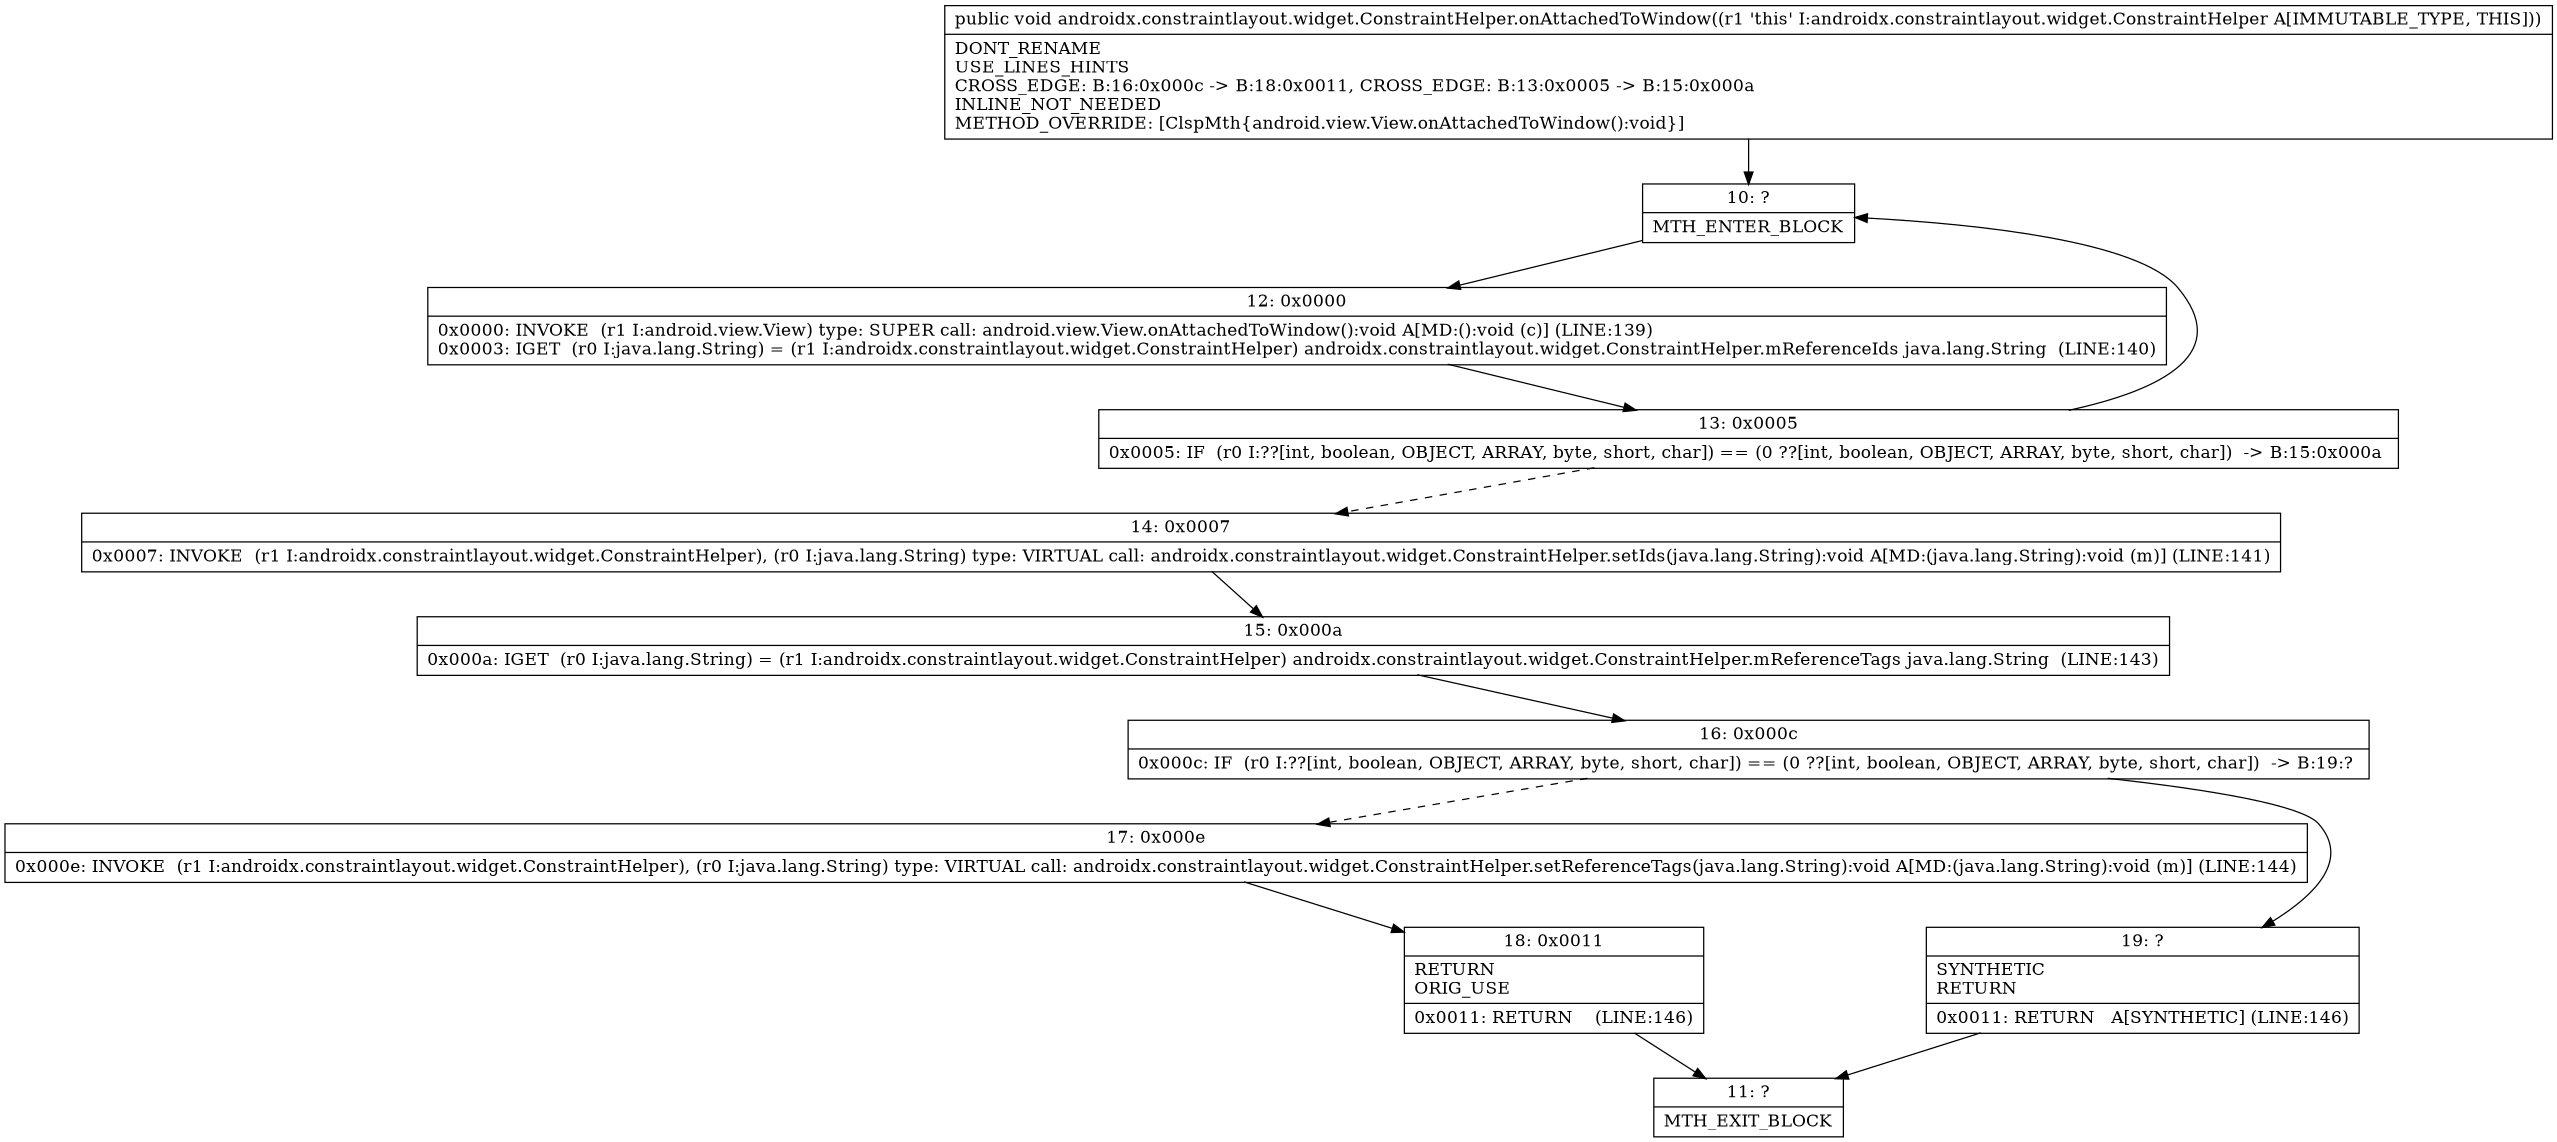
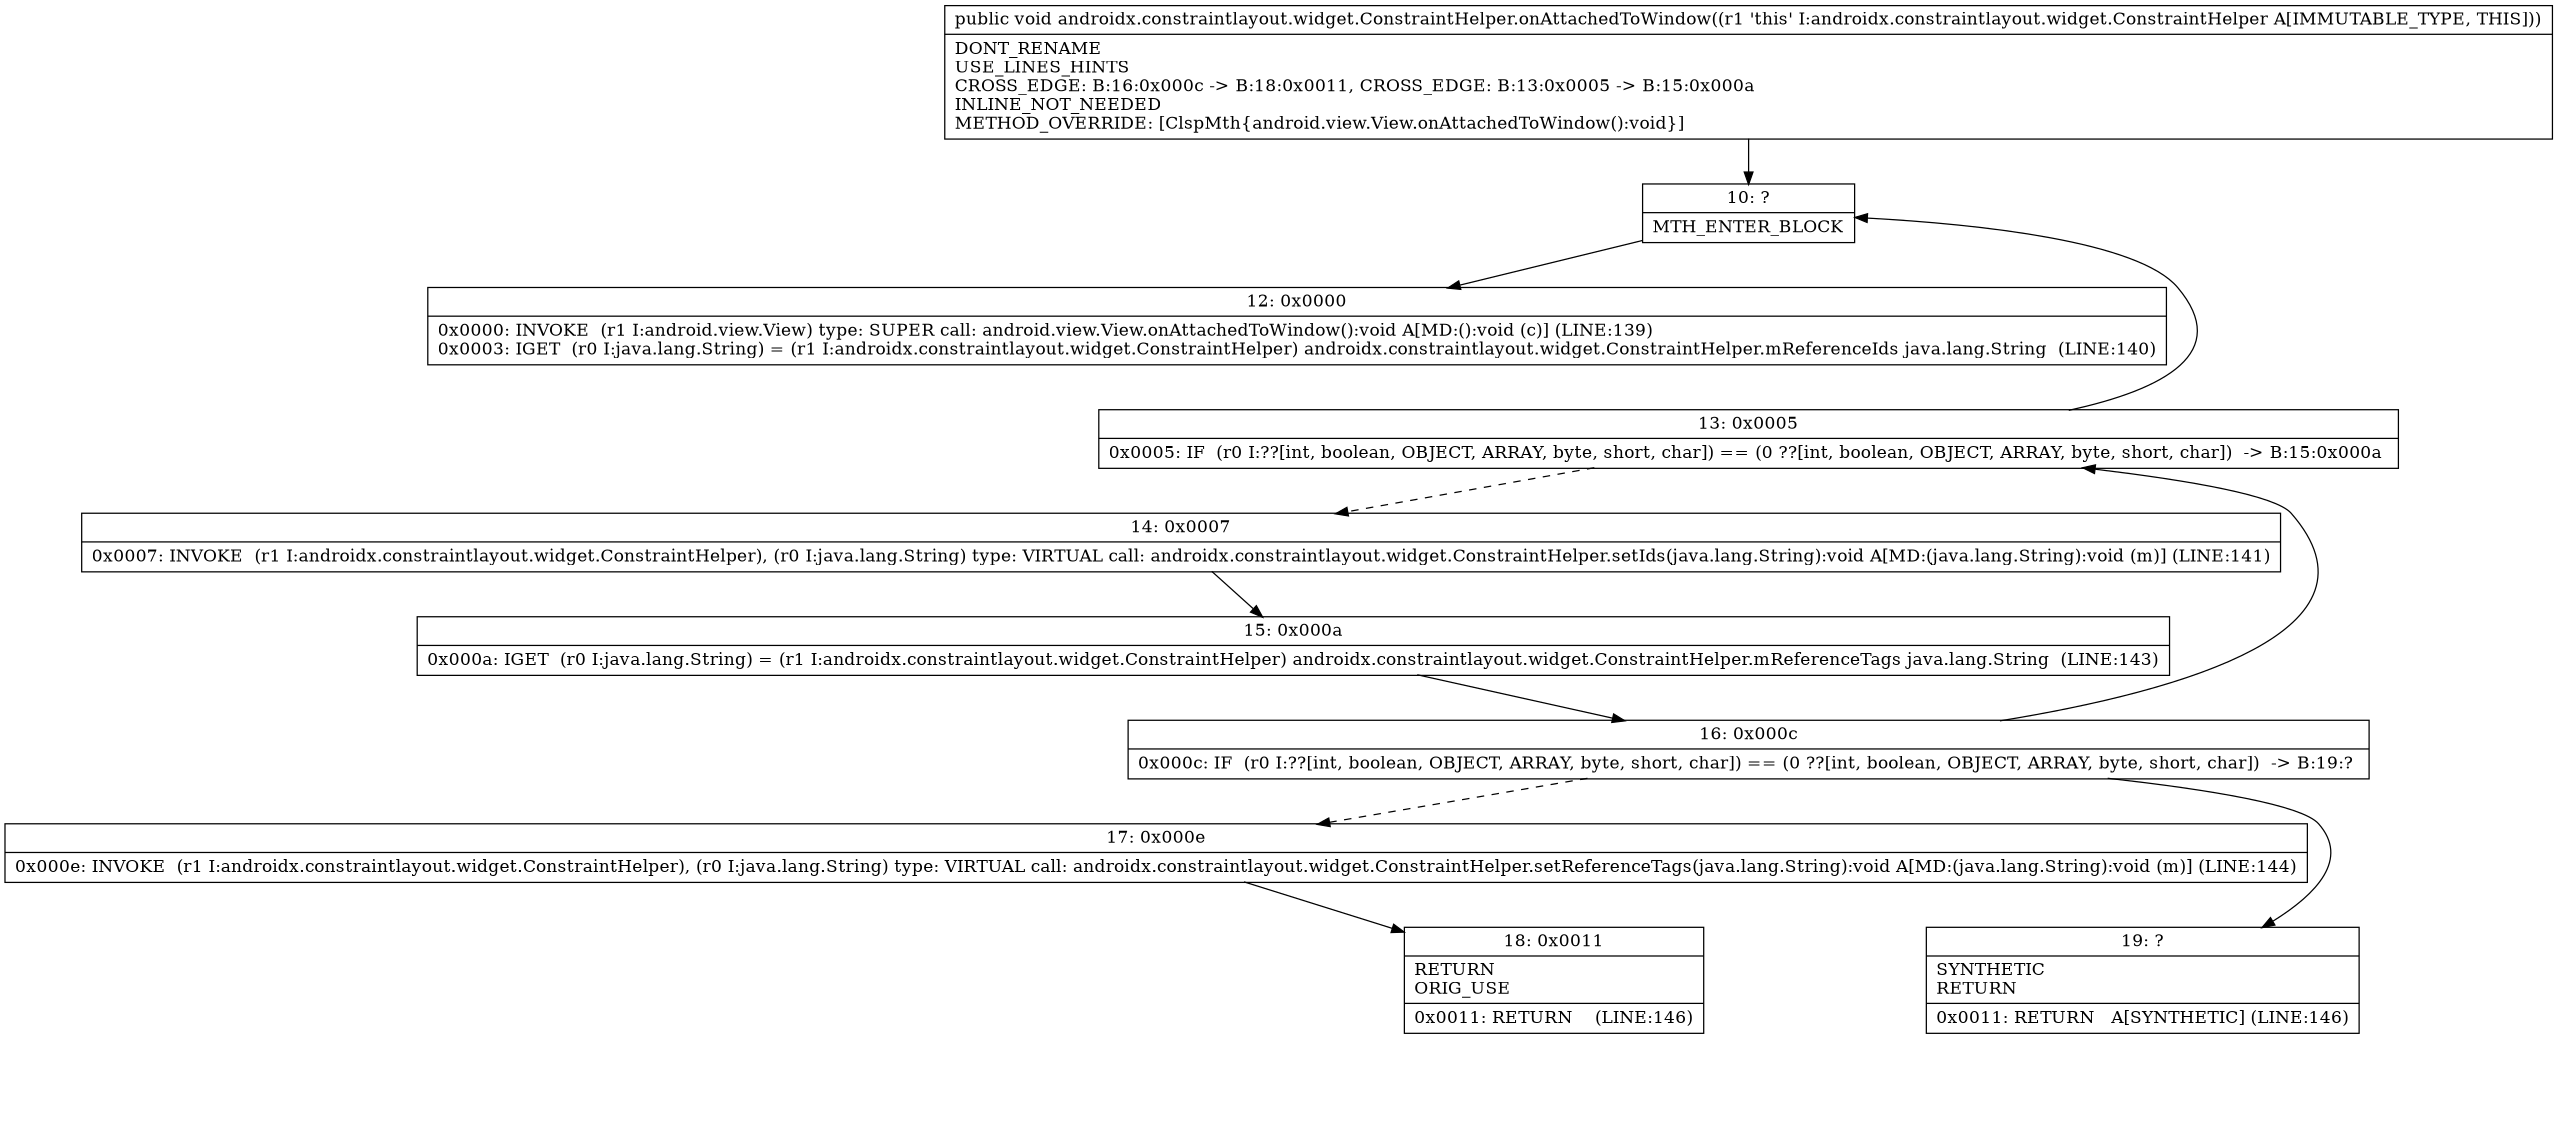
  digraph {
    node [shape=record]
    n1 [label="{10\:\ ?|MTH_ENTER_BLOCK\l}"]
    n2 [label="{12\:\ 0x0000|0x0000: INVOKE  (r1 I:android.view.View) type: SUPER call: android.view.View.onAttachedToWindow():void A[MD:():void (c)] (LINE:139)\l0x0003: IGET  (r0 I:java.lang.String) = (r1 I:androidx.constraintlayout.widget.ConstraintHelper) androidx.constraintlayout.widget.ConstraintHelper.mReferenceIds java.lang.String  (LINE:140)\l}"]
    n3 [label="{13\:\ 0x0005|0x0005: IF  (r0 I:??[int, boolean, OBJECT, ARRAY, byte, short, char]) == (0 ??[int, boolean, OBJECT, ARRAY, byte, short, char])  \-\> B:15:0x000a \l}"]
    n4 [label="{14\:\ 0x0007|0x0007: INVOKE  (r1 I:androidx.constraintlayout.widget.ConstraintHelper), (r0 I:java.lang.String) type: VIRTUAL call: androidx.constraintlayout.widget.ConstraintHelper.setIds(java.lang.String):void A[MD:(java.lang.String):void (m)] (LINE:141)\l}"]
    n5 [label="{15\:\ 0x000a|0x000a: IGET  (r0 I:java.lang.String) = (r1 I:androidx.constraintlayout.widget.ConstraintHelper) androidx.constraintlayout.widget.ConstraintHelper.mReferenceTags java.lang.String  (LINE:143)\l}"]
    n6 [label="{16\:\ 0x000c|0x000c: IF  (r0 I:??[int, boolean, OBJECT, ARRAY, byte, short, char]) == (0 ??[int, boolean, OBJECT, ARRAY, byte, short, char])  \-\> B:19:? \l}"]
    n7 [label="{17\:\ 0x000e|0x000e: INVOKE  (r1 I:androidx.constraintlayout.widget.ConstraintHelper), (r0 I:java.lang.String) type: VIRTUAL call: androidx.constraintlayout.widget.ConstraintHelper.setReferenceTags(java.lang.String):void A[MD:(java.lang.String):void (m)] (LINE:144)\l}"]
    n8 [label="{19\:\ ?|SYNTHETIC\lRETURN\l|0x0011: RETURN   A[SYNTHETIC] (LINE:146)\l}"]
    n9 [label="{18\:\ 0x0011|RETURN\lORIG_USE\l|0x0011: RETURN    (LINE:146)\l}"]
-   n10 [label="{11\:\ ?|MTH_EXIT_BLOCK\l}"]
    n11 [label="{public void androidx.constraintlayout.widget.ConstraintHelper.onAttachedToWindow((r1 'this' I:androidx.constraintlayout.widget.ConstraintHelper A[IMMUTABLE_TYPE, THIS]))  | DONT_RENAME\lUSE_LINES_HINTS\lCROSS_EDGE: B:16:0x000c \-\> B:18:0x0011, CROSS_EDGE: B:13:0x0005 \-\> B:15:0x000a\lINLINE_NOT_NEEDED\lMETHOD_OVERRIDE: [ClspMth\{android.view.View.onAttachedToWindow():void\}]\l}"]
    n1 -> n2
-   n2 -> n3
+   n6 -> n3
    n3 -> n1
    n3 -> n4 [style=dashed]
    n4 -> n5
    n5 -> n6
    n6 -> n7 [style=dashed]
    n6 -> n8
    n7 -> n9
-   n8 -> n10
-   n9 -> n10
    n11 -> n1
  }
